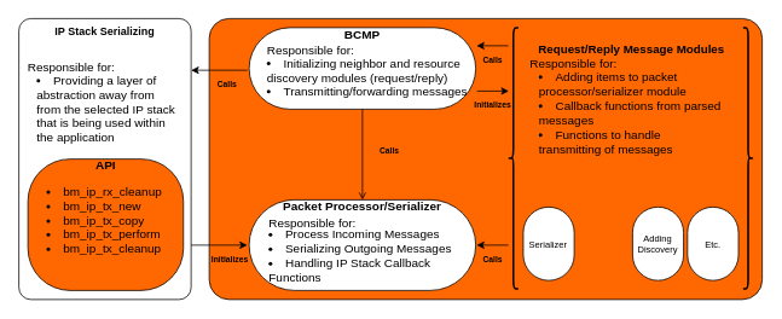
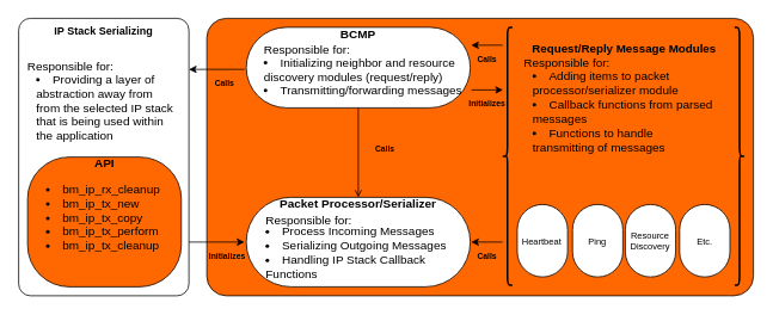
  <mxCell id="0" />
  <mxCell id="1" parent="0" />
  <mxCell id="2" value="&lt;b&gt;IP Stack Serializing&lt;/b&gt;" style="rounded=1;whiteSpace=wrap;html=1;fillColor=#FFFFFF;strokeColor=#000000;arcSize=7;verticalAlign=top;fontColor=#000000;" vertex="1" parent="1"><mxGeometry x="20" y="20" width="190" height="310" as="geometry" /></mxCell>
  <mxCell id="3" value="" style="rounded=1;whiteSpace=wrap;html=1;fillColor=#FF6700;strokeColor=#000000;arcSize=7;" parent="1" vertex="1"><mxGeometry x="230" y="20" width="610" height="310" as="geometry" /></mxCell>
  <mxCell id="4" value="BCMP" style="html=1;overflow=block;blockSpacing=1;whiteSpace=wrap;fontSize=13.3;fontStyle=1;spacing=0;strokeColor=#000000;fillOpacity=100;rounded=1;absoluteArcSize=1;arcSize=108;fillColor=#FFFFFF;strokeWidth=NaN;container=1;pointerEvents=0;collapsible=0;recursiveResize=0;lucidId=lJpaGHonDv_a;verticalAlign=top;fontColor=#000000;" parent="1" vertex="1"><mxGeometry x="274" y="30" width="250" height="90" as="geometry" /></mxCell>
  <mxCell id="5" value="Responsible for:" style="html=1;overflow=block;blockSpacing=1;whiteSpace=wrap;fontSize=13.3;fontColor=#000000;align=left;spacing=0;verticalAlign=middle;strokeColor=none;strokeOpacity=100;fillOpacity=100;rounded=1;absoluteArcSize=1;arcSize=9;fillColor=none;strokeWidth=1.5;lucidId=sTpa8f46LPAu;" parent="4" vertex="1"><mxGeometry x="20" width="391" height="50" as="geometry" /></mxCell>
  <mxCell id="6" value="&lt;ul style=&quot;margin: 0px; padding-left: 10px;list-style-position: inside; list-style-type:disc&quot;&gt;&lt;li style=&quot;text-align: left; font-size: 13.3px;&quot;&gt;&lt;span style=&quot;margin-left: 0px;margin-top: -2px;&quot;&gt;&lt;span style=&quot;font-size: 13.3px;&quot;&gt;Initializing neighbor and resource discovery modules (request/reply)&lt;/span&gt;&lt;/span&gt;&lt;/li&gt;&lt;li style=&quot;text-align: left; font-size: 13.3px;&quot;&gt;&lt;span style=&quot;margin-left: 0px;margin-top: -2px;&quot;&gt;&lt;span style=&quot;font-size: 13.3px;&quot;&gt;Transmitting/forwarding messages&lt;/span&gt;&lt;/span&gt;&lt;/li&gt;&lt;/ul&gt;" style="html=1;overflow=block;blockSpacing=1;whiteSpace=wrap;fontSize=13;spacing=0;strokeColor=none;strokeOpacity=100;fillOpacity=100;rounded=1;absoluteArcSize=1;arcSize=9;fillColor=none;strokeWidth=1.5;lucidId=CVpaMHye50hT;container=1;collapsible=0;fontColor=#000000;" parent="4" vertex="1"><mxGeometry x="10" y="30" width="240" height="50" as="geometry" /></mxCell>
  <mxCell id="7" value="Packet Processor/Serializer&#10;" style="html=1;overflow=block;blockSpacing=1;whiteSpace=wrap;fontSize=13.3;fontStyle=1;spacing=0;verticalAlign=top;strokeColor=#000000;rounded=1;absoluteArcSize=1;arcSize=165;fillColor=#FFFFFF;strokeWidth=NaN;container=1;pointerEvents=0;collapsible=0;recursiveResize=0;lucidId=_Jpa2be36_ob;fontColor=#000000;" parent="1" vertex="1"><mxGeometry x="274" y="220" width="250" height="100" as="geometry" /></mxCell>
  <mxCell id="8" value="Responsible for:" style="html=1;overflow=block;blockSpacing=1;whiteSpace=wrap;fontSize=13.3;fontColor=#000000;align=left;spacing=0;strokeColor=none;strokeOpacity=100;fillOpacity=100;rounded=1;absoluteArcSize=1;arcSize=9;fillColor=none;strokeWidth=1.5;lucidId=.QpagCGe7F4O;" parent="7" vertex="1"><mxGeometry x="22" y="10" width="228" height="30" as="geometry" /></mxCell>
  <mxCell id="9" value="&lt;ul style=&quot;margin: 0px; padding-left: 10px;list-style-position: inside; list-style-type:disc&quot;&gt;&lt;li style=&quot;text-align: left; font-size: 13.3px;&quot;&gt;&lt;span style=&quot;margin-left: 0px;margin-top: -2px;&quot;&gt;&lt;span style=&quot;font-size: 13.3px;&quot;&gt;Process Incoming Messages&lt;/span&gt;&lt;/span&gt;&lt;/li&gt;&lt;li style=&quot;text-align: left; font-size: 13.3px;&quot;&gt;&lt;span style=&quot;margin-left: 0px;margin-top: -2px;&quot;&gt;&lt;span style=&quot;font-size: 13.3px;&quot;&gt;Serializing Outgoing Messages&lt;/span&gt;&lt;/span&gt;&lt;/li&gt;&lt;li style=&quot;text-align: left; font-size: 13.3px;&quot;&gt;&lt;span style=&quot;margin-left: 0px;margin-top: -2px;&quot;&gt;&lt;span style=&quot;font-size: 13.3px;&quot;&gt;Handling IP Stack Callback Functions&lt;/span&gt;&lt;/span&gt;&lt;/li&gt;&lt;/ul&gt;" style="html=1;overflow=block;blockSpacing=1;whiteSpace=wrap;fontSize=13;spacing=0;strokeColor=none;strokeOpacity=100;fillOpacity=100;rounded=1;absoluteArcSize=1;arcSize=9;fillColor=none;strokeWidth=1.5;lucidId=sSpamT7Exnb7;container=1;collapsible=0;fontColor=#000000;" parent="7" vertex="1"><mxGeometry x="12" y="30" width="220" height="45" as="geometry" /></mxCell>
  <mxCell id="10" value="&lt;ul style=&quot;margin: 0px; padding-left: 10px;list-style-position: inside; list-style-type:disc&quot;&gt;&lt;li style=&quot;text-align: left; font-size: 13.3px;&quot;&gt;Providing a layer of abstraction away from from the selected IP stack that is being used within the application&lt;/li&gt;&lt;/ul&gt;" style="html=1;overflow=block;blockSpacing=1;whiteSpace=wrap;fontSize=13;spacing=0;strokeColor=none;strokeOpacity=100;fillOpacity=100;rounded=1;absoluteArcSize=1;arcSize=9;fillColor=none;strokeWidth=1.5;lucidId=CVpaMHye50hT;container=1;collapsible=0;fontColor=#000000;" vertex="1" parent="1"><mxGeometry x="30" y="80" width="170" height="80" as="geometry" /></mxCell>
  <mxCell id="11" value="Responsible for:" style="html=1;overflow=block;blockSpacing=1;whiteSpace=wrap;fontSize=13.3;fontColor=#000000;align=left;spacing=0;verticalAlign=middle;strokeColor=none;strokeOpacity=100;fillOpacity=100;rounded=1;absoluteArcSize=1;arcSize=9;fillColor=none;strokeWidth=1.5;lucidId=sTpa8f46LPAu;" vertex="1" parent="10"><mxGeometry y="-32" width="170" height="50" as="geometry" /></mxCell>
  <mxCell id="12" value="" style="group" vertex="1" connectable="0" parent="1"><mxGeometry x="30" y="35" width="171.5" height="285" as="geometry" /></mxCell>
  <mxCell id="13" value="API" style="html=1;overflow=block;blockSpacing=1;whiteSpace=wrap;fontSize=13.3;fontStyle=1;spacing=0;verticalAlign=top;strokeColor=#000000;rounded=1;absoluteArcSize=1;arcSize=93;fillColor=#FF6700;strokeWidth=NaN;container=0;pointerEvents=0;collapsible=0;recursiveResize=0;lucidId=_Jpa2be36_ob;fontColor=#000000;" vertex="1" parent="12"><mxGeometry y="140" width="171.5" height="145" as="geometry" /></mxCell>
  <mxCell id="14" value="&lt;ul style=&quot;margin: 0px; padding-left: 10px;list-style-position: inside; list-style-type:disc&quot;&gt;&lt;li style=&quot;text-align: left; font-size: 13.3px;&quot;&gt;bm_ip_rx_cleanup&lt;/li&gt;&lt;li style=&quot;text-align: left; font-size: 13.3px;&quot;&gt;bm_ip_tx_new&lt;/li&gt;&lt;li style=&quot;text-align: left; font-size: 13.3px;&quot;&gt;bm_ip_tx_copy&lt;/li&gt;&lt;li style=&quot;text-align: left; font-size: 13.3px;&quot;&gt;bm_ip_tx_perform&lt;/li&gt;&lt;li style=&quot;text-align: left; font-size: 13.3px;&quot;&gt;bm_ip_tx_cleanup&lt;/li&gt;&lt;/ul&gt;" style="html=1;overflow=block;blockSpacing=1;whiteSpace=wrap;fontSize=13;spacing=0;strokeColor=none;strokeOpacity=100;fillOpacity=100;rounded=1;absoluteArcSize=1;arcSize=9;fillColor=none;strokeWidth=1.5;lucidId=sSpamT7Exnb7;container=1;collapsible=0;fontColor=#000000;" vertex="1" parent="12"><mxGeometry x="10.75" y="152.5" width="150" height="110" as="geometry" /></mxCell>
  <mxCell id="15" value="" style="endArrow=classic;html=1;rounded=0;" edge="1" parent="1"><mxGeometry width="50" height="50" relative="1" as="geometry"><mxPoint x="560" y="50" as="sourcePoint" /><mxPoint x="525" y="50" as="targetPoint" /></mxGeometry></mxCell>
  <mxCell id="16" value="&lt;font style=&quot;font-size: 9px;&quot;&gt;Calls&lt;/font&gt;" style="text;html=1;align=center;verticalAlign=middle;whiteSpace=wrap;rounded=0;fontStyle=1" vertex="1" parent="1"><mxGeometry x="513" y="270" width="60" height="30" as="geometry" /></mxCell>
  <mxCell id="17" value="&lt;font style=&quot;font-size: 9px;&quot;&gt;Calls&lt;/font&gt;" style="text;html=1;align=center;verticalAlign=middle;whiteSpace=wrap;rounded=0;fontStyle=1" vertex="1" parent="1"><mxGeometry x="513" y="50" width="60" height="30" as="geometry" /></mxCell>
  <mxCell id="18" value="" style="endArrow=classic;html=1;rounded=0;" edge="1" parent="1"><mxGeometry width="50" height="50" relative="1" as="geometry"><mxPoint x="560" y="270" as="sourcePoint" /><mxPoint x="525" y="270" as="targetPoint" /></mxGeometry></mxCell>
  <mxCell id="19" value="" style="endArrow=classic;html=1;rounded=0;" edge="1" parent="1"><mxGeometry width="50" height="50" relative="1" as="geometry"><mxPoint x="272" y="77" as="sourcePoint" /><mxPoint x="210" y="77" as="targetPoint" /></mxGeometry></mxCell>
  <mxCell id="20" value="&lt;font style=&quot;font-size: 9px;&quot;&gt;Calls&lt;/font&gt;" style="text;html=1;align=center;verticalAlign=middle;whiteSpace=wrap;rounded=0;fontStyle=1" vertex="1" parent="1"><mxGeometry x="220" y="77" width="60" height="30" as="geometry" /></mxCell>
  <mxCell id="21" value="" style="endArrow=classic;html=1;rounded=0;" edge="1" parent="1"><mxGeometry width="50" height="50" relative="1" as="geometry"><mxPoint x="210" y="270" as="sourcePoint" /><mxPoint x="272" y="270" as="targetPoint" /></mxGeometry></mxCell>
  <mxCell id="22" value="&lt;font style=&quot;font-size: 9px;&quot;&gt;Initializes&lt;/font&gt;" style="text;html=1;align=center;verticalAlign=middle;whiteSpace=wrap;rounded=0;fontStyle=1" vertex="1" parent="1"><mxGeometry x="223" y="270" width="60" height="30" as="geometry" /></mxCell>
  <mxCell id="23" value="" style="endArrow=open;html=1;rounded=0;entryX=0.5;entryY=0;entryDx=0;entryDy=0;exitX=0.5;exitY=1;exitDx=0;exitDy=0;" edge="1" parent="1" source="4" target="7"><mxGeometry width="50" height="50" relative="1" as="geometry"><mxPoint x="400" y="150" as="sourcePoint" /><mxPoint x="350" y="200" as="targetPoint" /></mxGeometry></mxCell>
  <mxCell id="24" value="&lt;font style=&quot;font-size: 9px;&quot;&gt;Calls&lt;/font&gt;" style="text;html=1;align=center;verticalAlign=middle;whiteSpace=wrap;rounded=0;fontStyle=1" vertex="1" parent="1"><mxGeometry x="399" y="150" width="60" height="30" as="geometry" /></mxCell>
  <mxCell id="25" value="" style="group;html=1;fillColor=none;fontColor=#FFFFFF;" parent="1" vertex="1"><mxGeometry x="576.34" y="48" width="246.7" height="282" as="geometry" /></mxCell>
  <mxCell id="26" value="" style="group" vertex="1" connectable="0" parent="25"><mxGeometry x="1.482" y="-9.724" width="235.736" height="87.517" as="geometry" /></mxCell>
  <mxCell id="27" value="Responsible for:" style="html=1;overflow=block;blockSpacing=1;whiteSpace=wrap;fontSize=13.3;fontColor=#000000;align=left;spacing=0;verticalAlign=middle;strokeColor=none;strokeOpacity=100;fillOpacity=100;rounded=1;absoluteArcSize=1;arcSize=9;fillColor=none;strokeWidth=1.5;lucidId=D7pa3C4U9oIy;" parent="26" vertex="1"><mxGeometry x="6.579" width="214.355" height="63.207" as="geometry" /></mxCell>
  <mxCell id="28" value="&lt;ul style=&quot;margin: 0px; padding-left: 10px;list-style-position: inside; list-style-type:disc&quot;&gt;&lt;li style=&quot;text-align: left; font-size: 13.3px;&quot;&gt;&lt;span style=&quot;margin-left: 0px;margin-top: -2px;&quot;&gt;&lt;span style=&quot;font-size: 13.3px;&quot;&gt;&lt;font&gt;Adding items to packet processor/serializer module&lt;/font&gt;&lt;/span&gt;&lt;/span&gt;&lt;/li&gt;&lt;li style=&quot;text-align: left; font-size: 13.3px;&quot;&gt;&lt;span style=&quot;margin-left: 0px;margin-top: -2px;&quot;&gt;&lt;span style=&quot;font-size: 13.3px;&quot;&gt;&lt;font&gt;Callback functions from parsed messages&lt;/font&gt;&lt;/span&gt;&lt;/span&gt;&lt;/li&gt;&lt;li style=&quot;text-align: left; font-size: 13.3px;&quot;&gt;&lt;span style=&quot;margin-left: 0px;margin-top: -2px;&quot;&gt;&lt;span style=&quot;font-size: 13.3px;&quot;&gt;&lt;font&gt;Functions to handle transmitting of messages&lt;/font&gt;&lt;/span&gt;&lt;/span&gt;&lt;/li&gt;&lt;/ul&gt;" style="html=1;overflow=block;blockSpacing=1;whiteSpace=wrap;fontSize=13;spacing=0;strokeColor=none;strokeOpacity=100;fillOpacity=100;rounded=1;absoluteArcSize=1;arcSize=9;fillColor=none;strokeWidth=1.5;lucidId=a-paCy000fOc;fontColor=#000000;" parent="26" vertex="1"><mxGeometry x="6.579" y="38.897" width="214.355" height="48.621" as="geometry" /></mxCell>
  <mxCell id="29" value="&lt;font style=&quot;font-size: 13px;&quot;&gt;&lt;b style=&quot;&quot;&gt;Request/Reply Message Modules&lt;/b&gt;&lt;/font&gt;" style="text;html=1;align=center;verticalAlign=middle;whiteSpace=wrap;rounded=0;fontColor=#000000;" parent="26" vertex="1"><mxGeometry width="235.736" height="29.172" as="geometry" /></mxCell>
  <mxCell id="30" value="" style="shape=curlyBracket;whiteSpace=wrap;html=1;rounded=1;flipH=1;labelPosition=right;verticalLabelPosition=middle;align=left;verticalAlign=middle;strokeColor=#000000;strokeWidth=2;size=0.5;" parent="1" vertex="1"><mxGeometry x="819.036" y="30" width="10.964" height="288" as="geometry" /></mxCell>
  <mxCell id="31" value="" style="shape=curlyBracket;whiteSpace=wrap;html=1;rounded=1;labelPosition=left;verticalLabelPosition=middle;align=right;verticalAlign=middle;strokeColor=#000000;strokeWidth=2;" parent="1" vertex="1"><mxGeometry x="560" y="30" width="10.964" height="288" as="geometry" /></mxCell>
- <mxCell id="33" value="&lt;span style=&quot;font-weight: normal; font-size: 10px;&quot;&gt;Serializer&lt;/span&gt;" style="html=1;overflow=block;blockSpacing=1;whiteSpace=wrap;fontSize=10;fontStyle=1;spacing=0;verticalAlign=middle;strokeColor=#000000;rounded=1;absoluteArcSize=1;arcSize=165;fillColor=#FFFFFF;strokeWidth=NaN;container=1;pointerEvents=0;collapsible=0;recursiveResize=0;lucidId=_Jpa2be36_ob;fontColor=#000000;align=center;labelPosition=center;verticalLabelPosition=middle;" parent="1" vertex="1"><mxGeometry x="576.447" y="228" width="56.193" height="81" as="geometry" /></mxCell>
- <mxCell id="34" value="&lt;span style=&quot;font-weight: normal; font-size: 10px;&quot;&gt;Adding Discovery&lt;/span&gt;" style="html=1;overflow=block;blockSpacing=1;whiteSpace=wrap;fontSize=10;fontStyle=1;spacing=0;verticalAlign=middle;strokeColor=#000000;rounded=1;absoluteArcSize=1;arcSize=165;fillColor=#FFFFFF;strokeWidth=NaN;container=1;pointerEvents=0;collapsible=0;recursiveResize=0;lucidId=_Jpa2be36_ob;fontColor=#000000;align=center;labelPosition=center;verticalLabelPosition=middle;" parent="1" vertex="1"><mxGeometry x="697.056" y="228" width="56.193" height="81" as="geometry" /></mxCell>
+ <mxCell id="32" value="&lt;span style=&quot;font-weight: normal; font-size: 10px;&quot;&gt;Ping&lt;/span&gt;" style="html=1;overflow=block;blockSpacing=1;whiteSpace=wrap;fontSize=10;fontStyle=1;spacing=0;verticalAlign=middle;strokeColor=#000000;rounded=1;absoluteArcSize=1;arcSize=165;fillColor=#FFFFFF;strokeWidth=NaN;container=1;pointerEvents=0;collapsible=0;recursiveResize=0;lucidId=_Jpa2be36_ob;fontColor=#000000;align=center;labelPosition=center;verticalLabelPosition=middle;" parent="1" vertex="1"><mxGeometry x="638.122" y="228" width="56.193" height="81" as="geometry" /></mxCell>
+ <mxCell id="33" value="&lt;span style=&quot;font-weight: normal; font-size: 10px;&quot;&gt;Heartbeat&lt;/span&gt;" style="html=1;overflow=block;blockSpacing=1;whiteSpace=wrap;fontSize=10;fontStyle=1;spacing=0;verticalAlign=middle;strokeColor=#000000;rounded=1;absoluteArcSize=1;arcSize=165;fillColor=#FFFFFF;strokeWidth=NaN;container=1;pointerEvents=0;collapsible=0;recursiveResize=0;lucidId=_Jpa2be36_ob;fontColor=#000000;align=center;labelPosition=center;verticalLabelPosition=middle;" parent="1" vertex="1"><mxGeometry x="576.447" y="228" width="56.193" height="81" as="geometry" /></mxCell>
+ <mxCell id="34" value="&lt;span style=&quot;font-weight: normal; font-size: 10px;&quot;&gt;Resource Discovery&lt;/span&gt;" style="html=1;overflow=block;blockSpacing=1;whiteSpace=wrap;fontSize=10;fontStyle=1;spacing=0;verticalAlign=middle;strokeColor=#000000;rounded=1;absoluteArcSize=1;arcSize=165;fillColor=#FFFFFF;strokeWidth=NaN;container=1;pointerEvents=0;collapsible=0;recursiveResize=0;lucidId=_Jpa2be36_ob;fontColor=#000000;align=center;labelPosition=center;verticalLabelPosition=middle;" parent="1" vertex="1"><mxGeometry x="697.056" y="228" width="56.193" height="81" as="geometry" /></mxCell>
  <mxCell id="35" value="&lt;span style=&quot;font-weight: normal; font-size: 10px;&quot;&gt;Etc.&lt;/span&gt;" style="html=1;overflow=block;blockSpacing=1;whiteSpace=wrap;fontSize=10;fontStyle=1;spacing=0;verticalAlign=middle;strokeColor=#000000;rounded=1;absoluteArcSize=1;arcSize=165;fillColor=#FFFFFF;strokeWidth=NaN;container=1;pointerEvents=0;collapsible=0;recursiveResize=0;lucidId=_Jpa2be36_ob;fontColor=#000000;align=center;labelPosition=center;verticalLabelPosition=middle;" parent="1" vertex="1"><mxGeometry x="757.635" y="228" width="56.193" height="81" as="geometry" /></mxCell>
  <mxCell id="36" value="" style="endArrow=classic;html=1;rounded=0;" edge="1" parent="1"><mxGeometry width="50" height="50" relative="1" as="geometry"><mxPoint x="525.5" y="100" as="sourcePoint" /><mxPoint x="560.5" y="100" as="targetPoint" /></mxGeometry></mxCell>
  <mxCell id="37" value="&lt;font style=&quot;font-size: 9px;&quot;&gt;Initializes&lt;/font&gt;" style="text;html=1;align=center;verticalAlign=middle;whiteSpace=wrap;rounded=0;fontStyle=1" vertex="1" parent="1"><mxGeometry x="513" y="100" width="60" height="30" as="geometry" /></mxCell>
